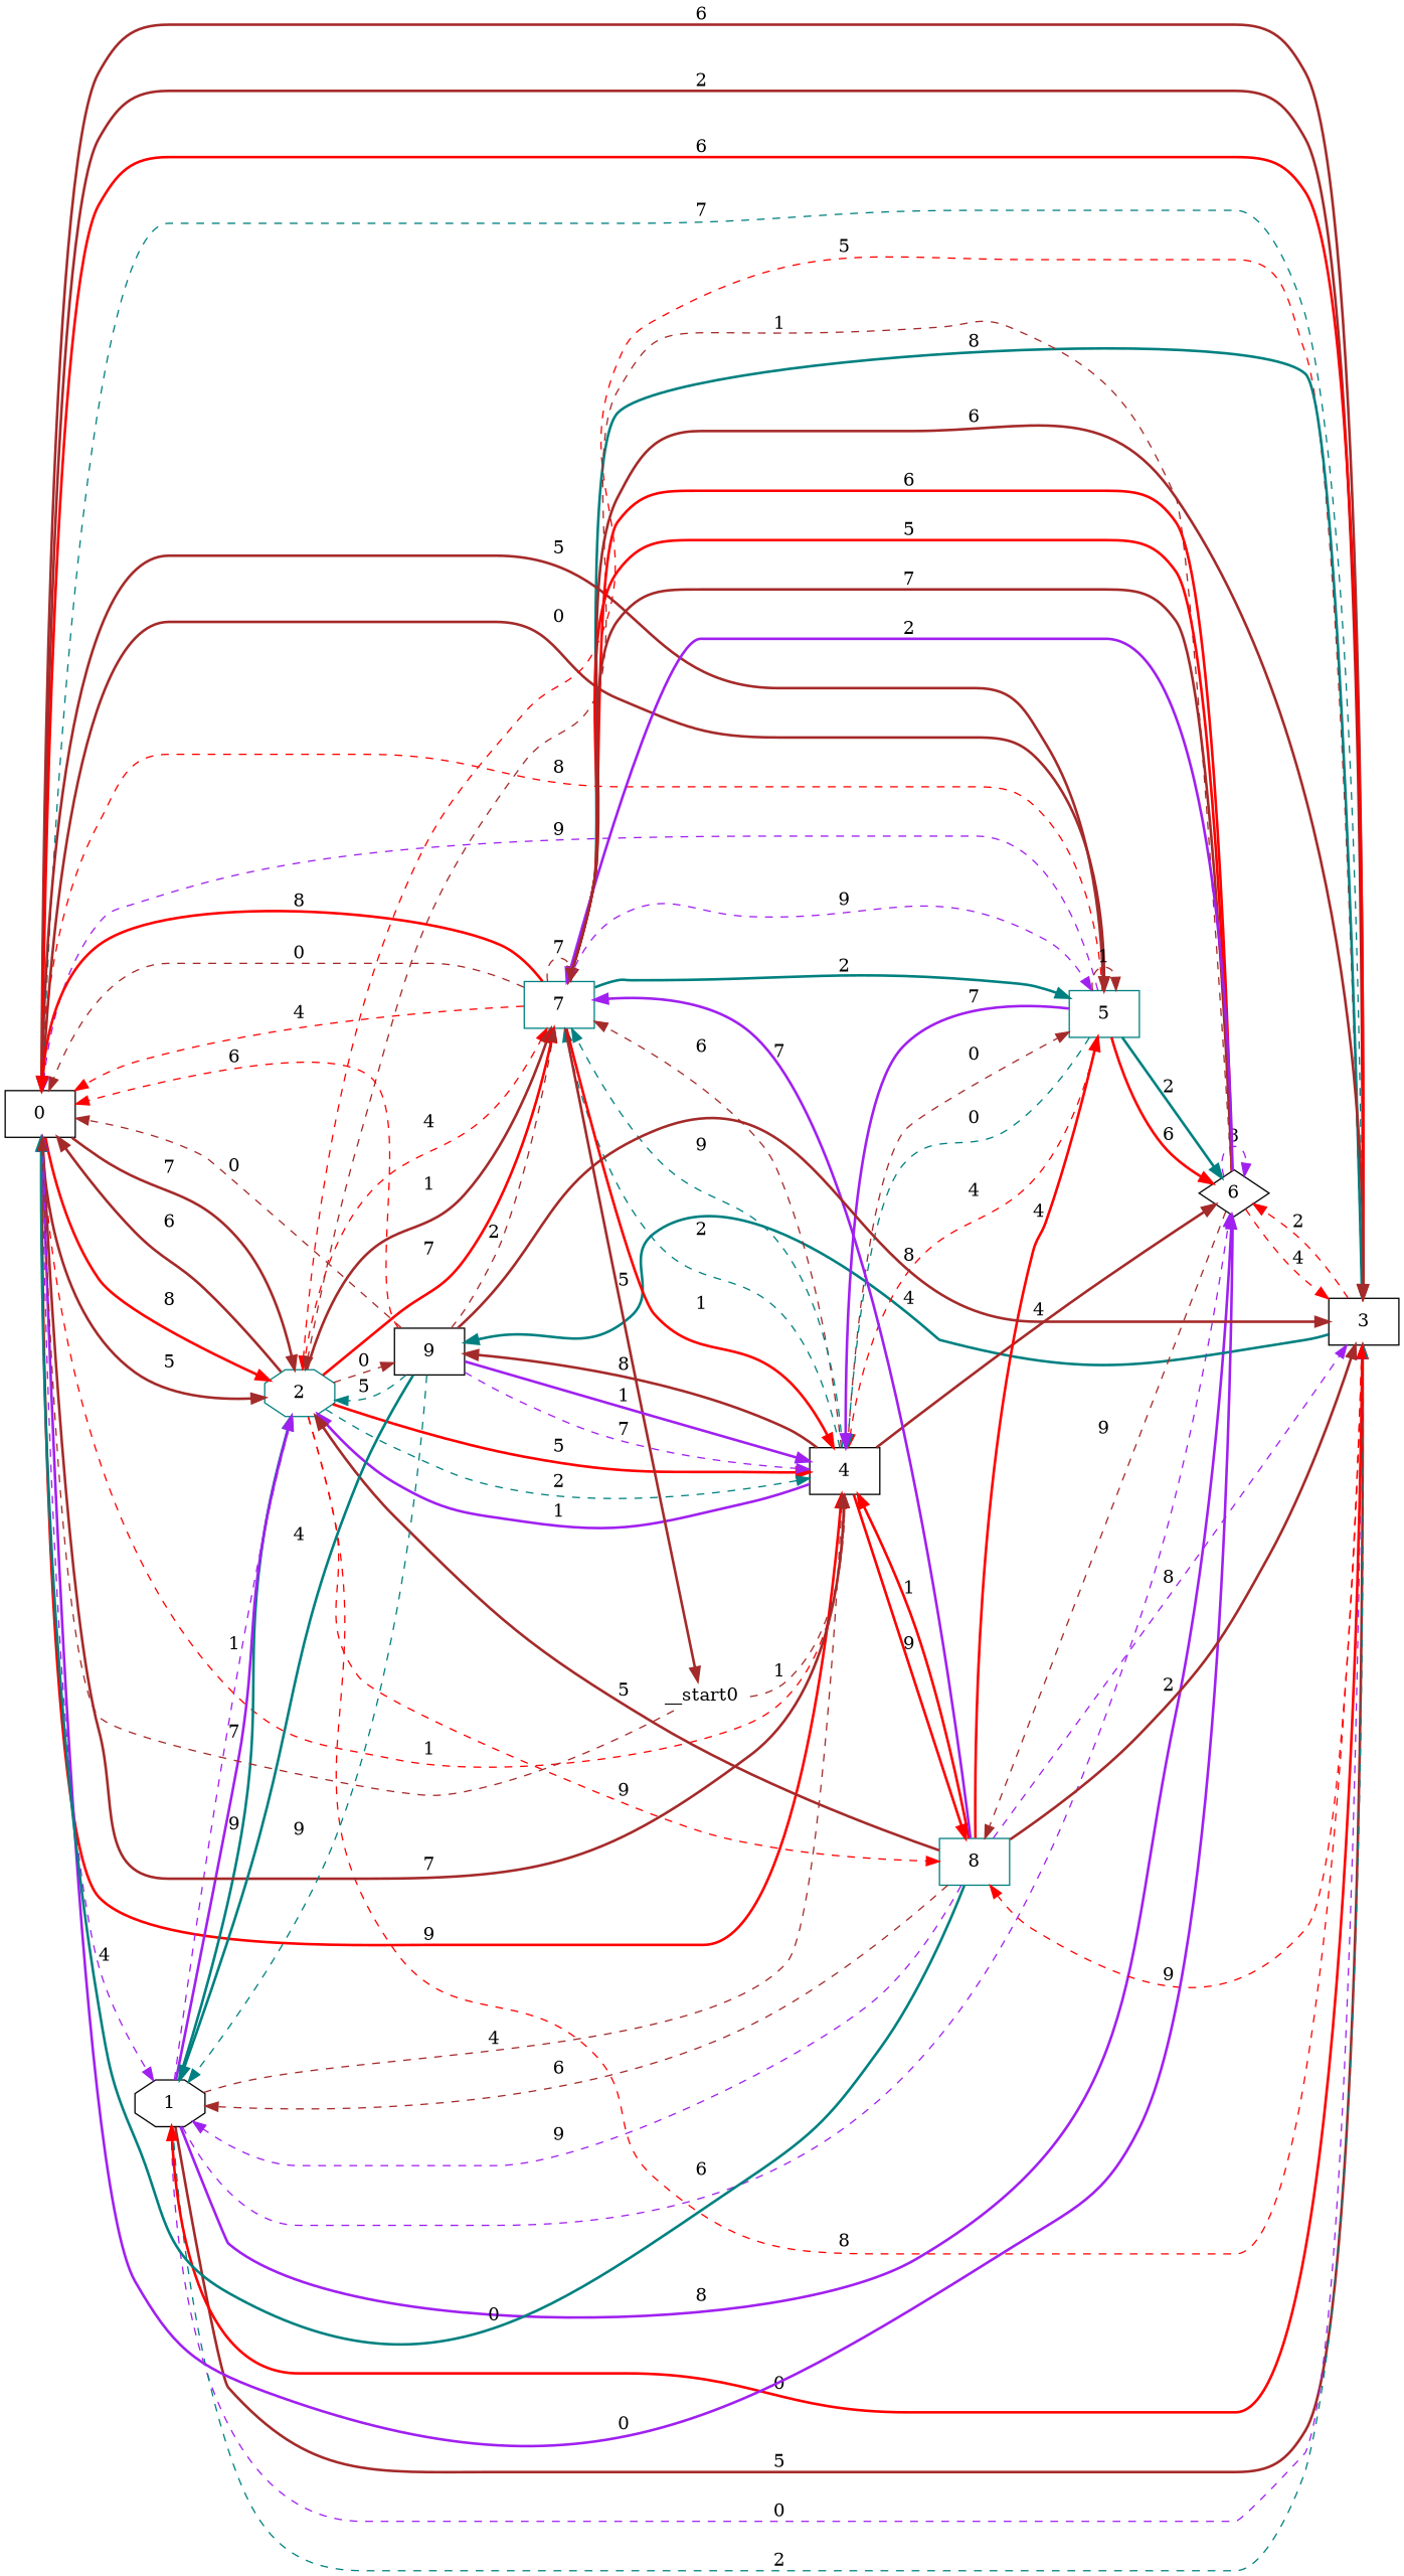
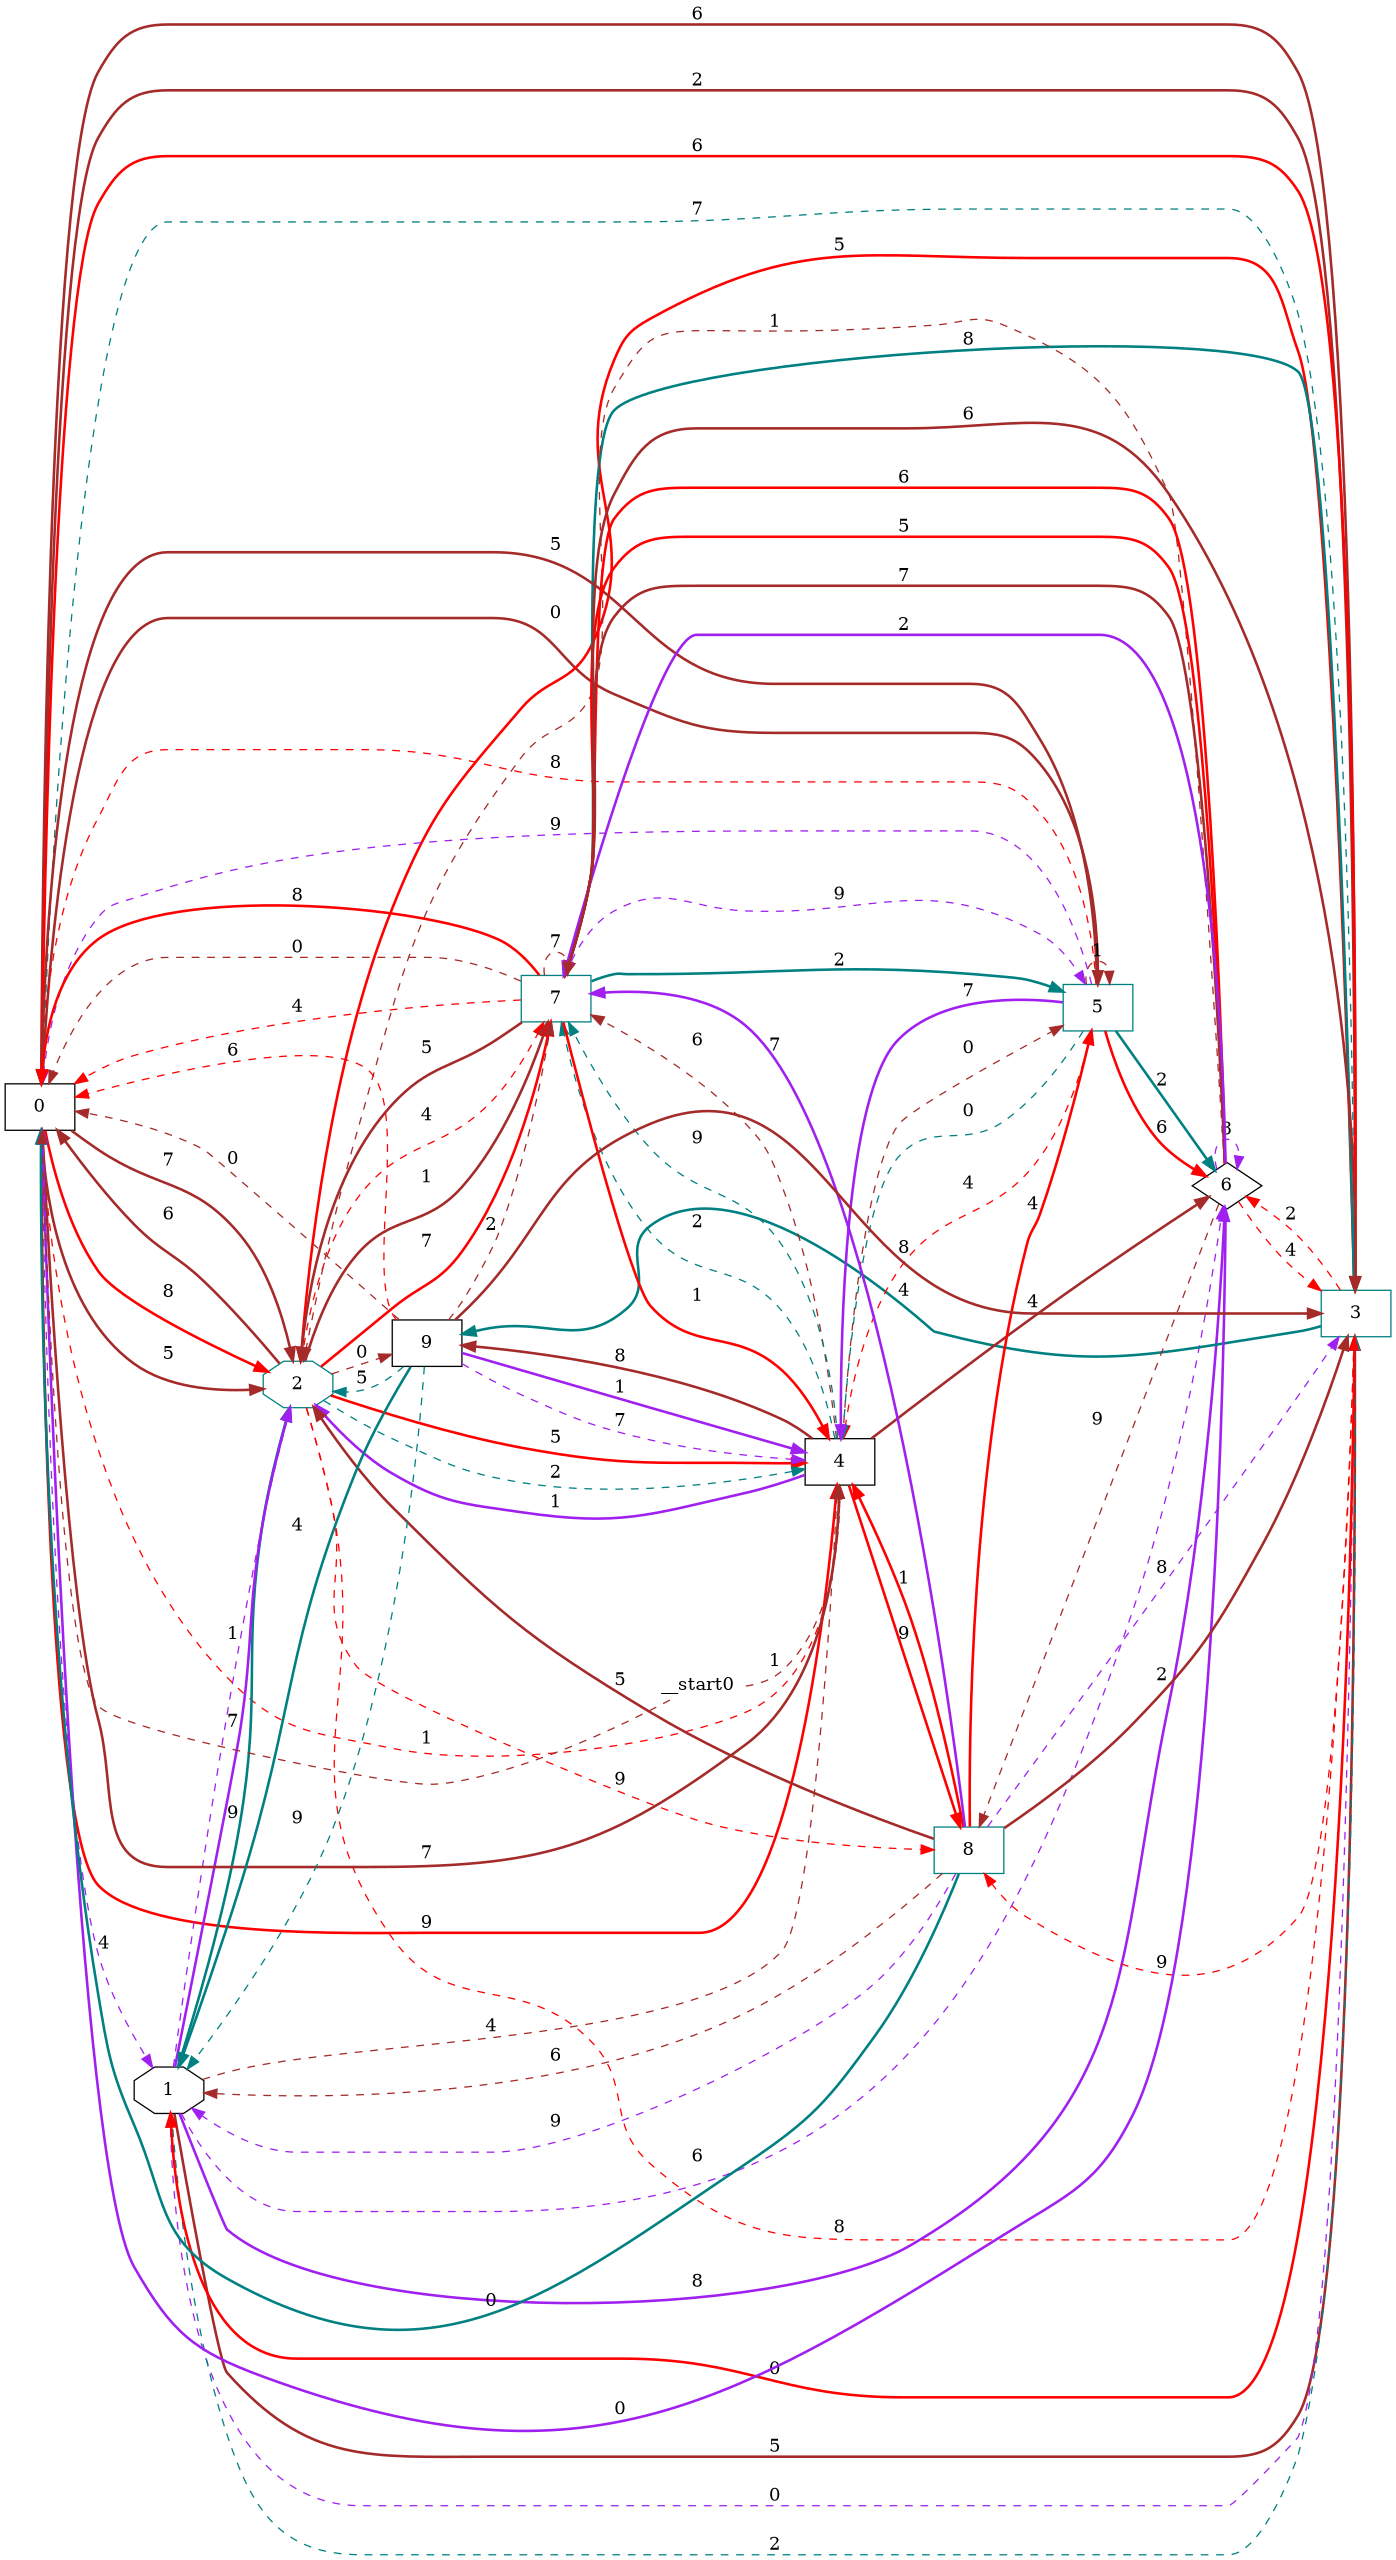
  digraph {
    rankdir=LR
    node [color=teal shape=box]
    edge [color=brown style=bold]
    n1 [color=black label=0]
    n2 [color=black label=1 shape=octagon]
    n3 [label=2 shape=octagon]
-   n4 [color=black label=3]
+   n4 [label=3]
    n5 [color=black label=4]
    n6 [label=5]
    n7 [color=black label=6 shape=diamond]
    n8 [label=7]
    n9 [label=8]
    n10 [color=black label=9]
    __start0 [height=0 shape=none width=0]
    n1 -> n2 [color=purple label=4 style=dashed]
    n1 -> n3 [color=red label=8]
    n1 -> n3 [label=5]
    n1 -> n3 [label=7]
    n1 -> n4 [label=6]
    n1 -> n4 [label=2]
    n1 -> n5 [color=red label=9]
    n1 -> n5 [color=red label=1 style=dashed]
    n1 -> n6 [label=0]
    n2 -> n3 [color=teal label=9]
    n2 -> n3 [color=purple label=1 style=dashed]
    n2 -> n3 [color=purple label=7]
    n2 -> n4 [label=5]
    n2 -> n4 [color=purple label=0 style=dashed]
    n2 -> n4 [color=teal label=2 style=dashed]
    n2 -> n5 [label=4 style=dashed]
    n2 -> n7 [color=purple label=8]
    n2 -> n7 [color=purple label=6 style=dashed]
    n3 -> n1 [label=6]
    n3 -> n4 [color=red label=8 style=dashed]
    n3 -> n5 [color=red label=5]
    n3 -> n5 [color=teal label=2 style=dashed]
    n3 -> n8 [color=red label=4 style=dashed]
    n3 -> n8 [label=1]
    n3 -> n8 [color=red label=7]
    n3 -> n9 [color=red label=9 style=dashed]
    n3 -> n10 [label=0 style=dashed]
    n4 -> n1 [color=red label=6]
    n4 -> n1 [color=teal label=7 style=dashed]
    n4 -> n2 [color=red label=0]
-   n4 -> n3 [color=red label=5 style=dashed]
+   n4 -> n3 [color=red label=5]
    n4 -> n7 [color=red label=2 style=dashed]
    n4 -> n8 [color=teal label=8]
    n4 -> n9 [color=red label=9 style=dashed]
    n4 -> n10 [color=teal label=4]
    n5 -> n1 [label=7]
    n5 -> n3 [color=purple label=1]
    n5 -> n6 [label=0 style=dashed]
    n5 -> n7 [label=4]
    n5 -> n8 [label=6 style=dashed]
    n5 -> n8 [color=teal label=9 style=dashed]
    n5 -> n8 [color=teal label=2 style=dashed]
    n5 -> n9 [color=red label=9]
    n5 -> n10 [label=8]
    n6 -> n1 [color=red label=8 style=dashed]
    n6 -> n1 [color=purple label=9 style=dashed]
    n6 -> n1 [label=5]
    n6 -> n5 [color=red label=4 style=dashed]
    n6 -> n5 [color=teal label=0 style=dashed]
    n6 -> n5 [color=purple label=7]
    n6 -> n6 [label=1 style=dashed]
    n6 -> n7 [color=red label=6]
    n6 -> n7 [color=teal label=2]
    n7 -> n1 [color=purple label=0]
    n7 -> n3 [label=1 style=dashed]
    n7 -> n4 [color=red label=4 style=dashed]
    n7 -> n7 [color=purple label=8 style=dashed]
    n7 -> n8 [color=red label=6]
    n7 -> n8 [color=red label=5]
    n7 -> n8 [label=7]
    n7 -> n8 [color=purple label=2]
    n7 -> n9 [label=9 style=dashed]
    n8 -> n1 [color=red label=4 style=dashed]
    n8 -> n1 [color=red label=8]
    n8 -> n1 [label=0 style=dashed]
-   n8 -> __start0 [label=5]
+   n8 -> n3 [label=5]
    n8 -> n4 [label=6]
    n8 -> n5 [color=red label=1]
    n8 -> n6 [color=purple label=9 style=dashed]
    n8 -> n6 [color=teal label=2]
    n8 -> n8 [label=7 style=dashed]
    n9 -> n1 [color=teal label=0]
    n9 -> n2 [label=6 style=dashed]
    n9 -> n2 [color=purple label=9 style=dashed]
    n9 -> n3 [label=5]
    n9 -> n4 [color=purple label=8 style=dashed]
    n9 -> n4 [label=2]
    n9 -> n5 [color=red label=1]
    n9 -> n6 [color=red label=4]
    n9 -> n8 [color=purple label=7]
    n10 -> n1 [color=red label=6 style=dashed]
    n10 -> n1 [label=0 style=dashed]
    n10 -> n2 [color=teal label=4]
    n10 -> n2 [color=teal label=9 style=dashed]
    n10 -> n3 [color=teal label=5 style=dashed]
    n10 -> n4 [label=8]
    n10 -> n5 [color=purple label=1]
    n10 -> n5 [color=purple label=7 style=dashed]
    n10 -> n8 [label=2 style=dashed]
    __start0 -> n1 [style=dashed]
    __start0 -> n5 [label=1 style=dashed]
  }
